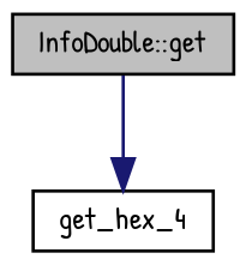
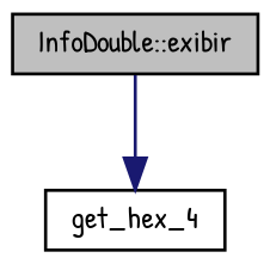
  digraph {
    rankdir=TB
    fontname="Patrick Hand"
    node [color=black fontname="Patrick Hand" fontsize=10 shape=record style=filled]
-   n1 [fillcolor=grey75 fontcolor=black height=0.2 label="InfoDouble::get" width=0.4]
+   n1 [fillcolor=grey75 fontcolor=black height=0.2 label="InfoDouble::exibir" width=0.4]
    n2 [fillcolor=white height=0.2 label=get_hex_4 width=0.4]
    n1 -> n2 [color=midnightblue fontname="Patrick Hand" fontsize=10 labelfontname=Helvetica labelfontsize=10 style=solid]
  }
